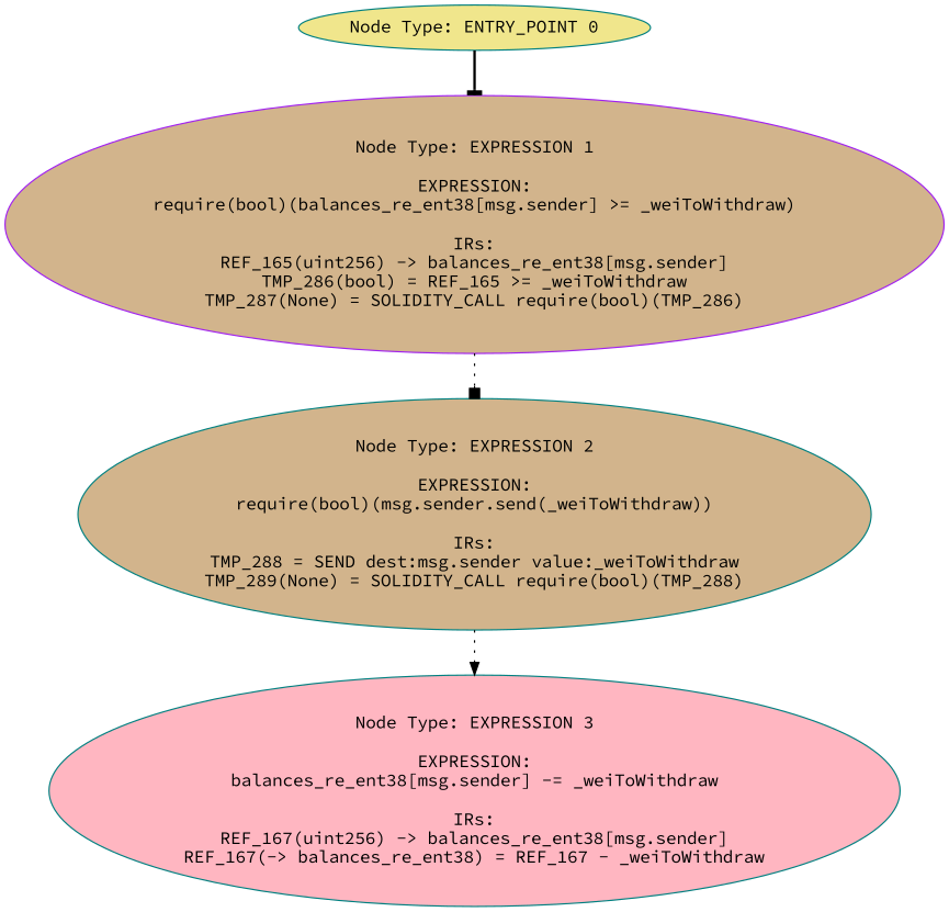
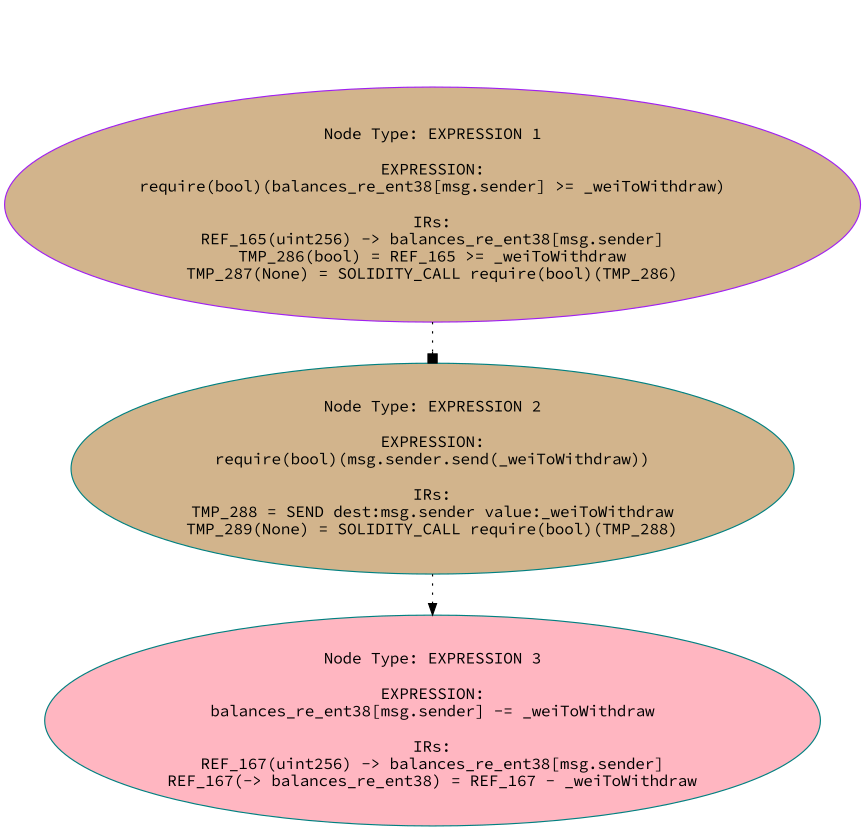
  digraph {
    fontname="Source Code Pro"
    node [style=filled fillcolor=tan color=teal fontname="Source Code Pro"]
    edge [style=dotted fontname="Source Code Pro"]
-   n1 [label="Node Type: ENTRY_POINT 0\n" fillcolor=khaki]
    n2 [label="Node Type: EXPRESSION 1\n\nEXPRESSION:\nrequire(bool)(balances_re_ent38[msg.sender] >= _weiToWithdraw)\n\nIRs:\nREF_165(uint256) -> balances_re_ent38[msg.sender]\nTMP_286(bool) = REF_165 >= _weiToWithdraw\nTMP_287(None) = SOLIDITY_CALL require(bool)(TMP_286)" color=purple]
    n3 [label="Node Type: EXPRESSION 2\n\nEXPRESSION:\nrequire(bool)(msg.sender.send(_weiToWithdraw))\n\nIRs:\nTMP_288 = SEND dest:msg.sender value:_weiToWithdraw\nTMP_289(None) = SOLIDITY_CALL require(bool)(TMP_288)"]
    n4 [label="Node Type: EXPRESSION 3\n\nEXPRESSION:\nbalances_re_ent38[msg.sender] -= _weiToWithdraw\n\nIRs:\nREF_167(uint256) -> balances_re_ent38[msg.sender]\nREF_167(-> balances_re_ent38) = REF_167 - _weiToWithdraw" fillcolor=lightpink]
-   n1 -> n2 [style=bold arrowhead=tee]
    n2 -> n3 [arrowhead=box]
    n3 -> n4 [arrowhead=normal]
  }
